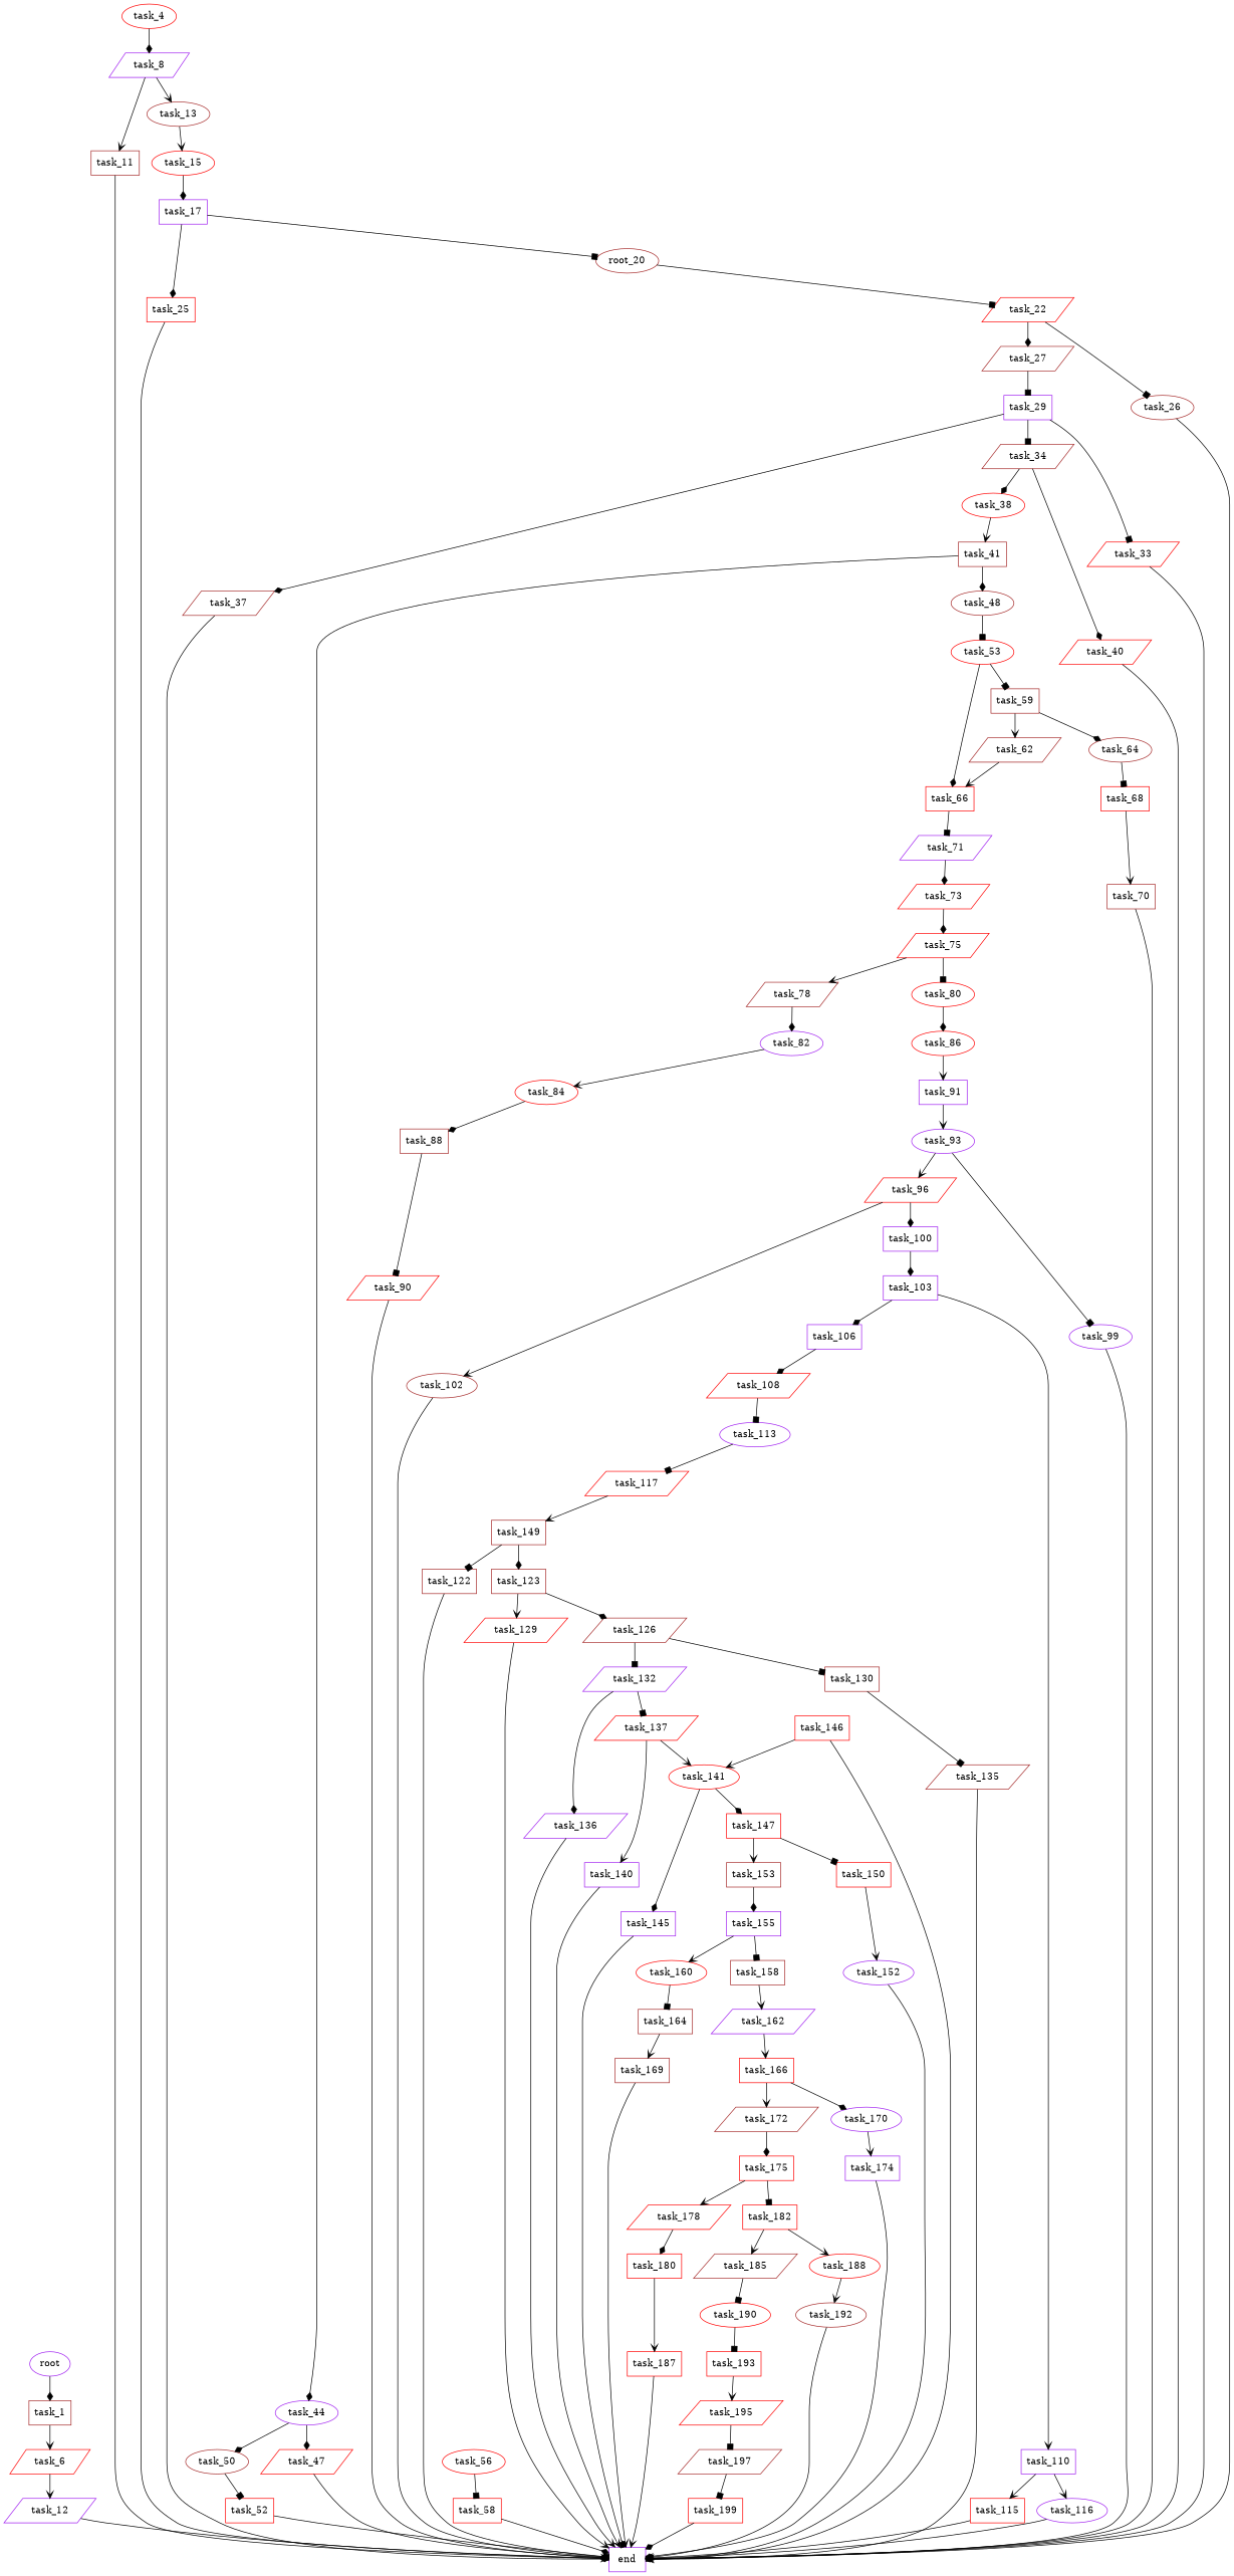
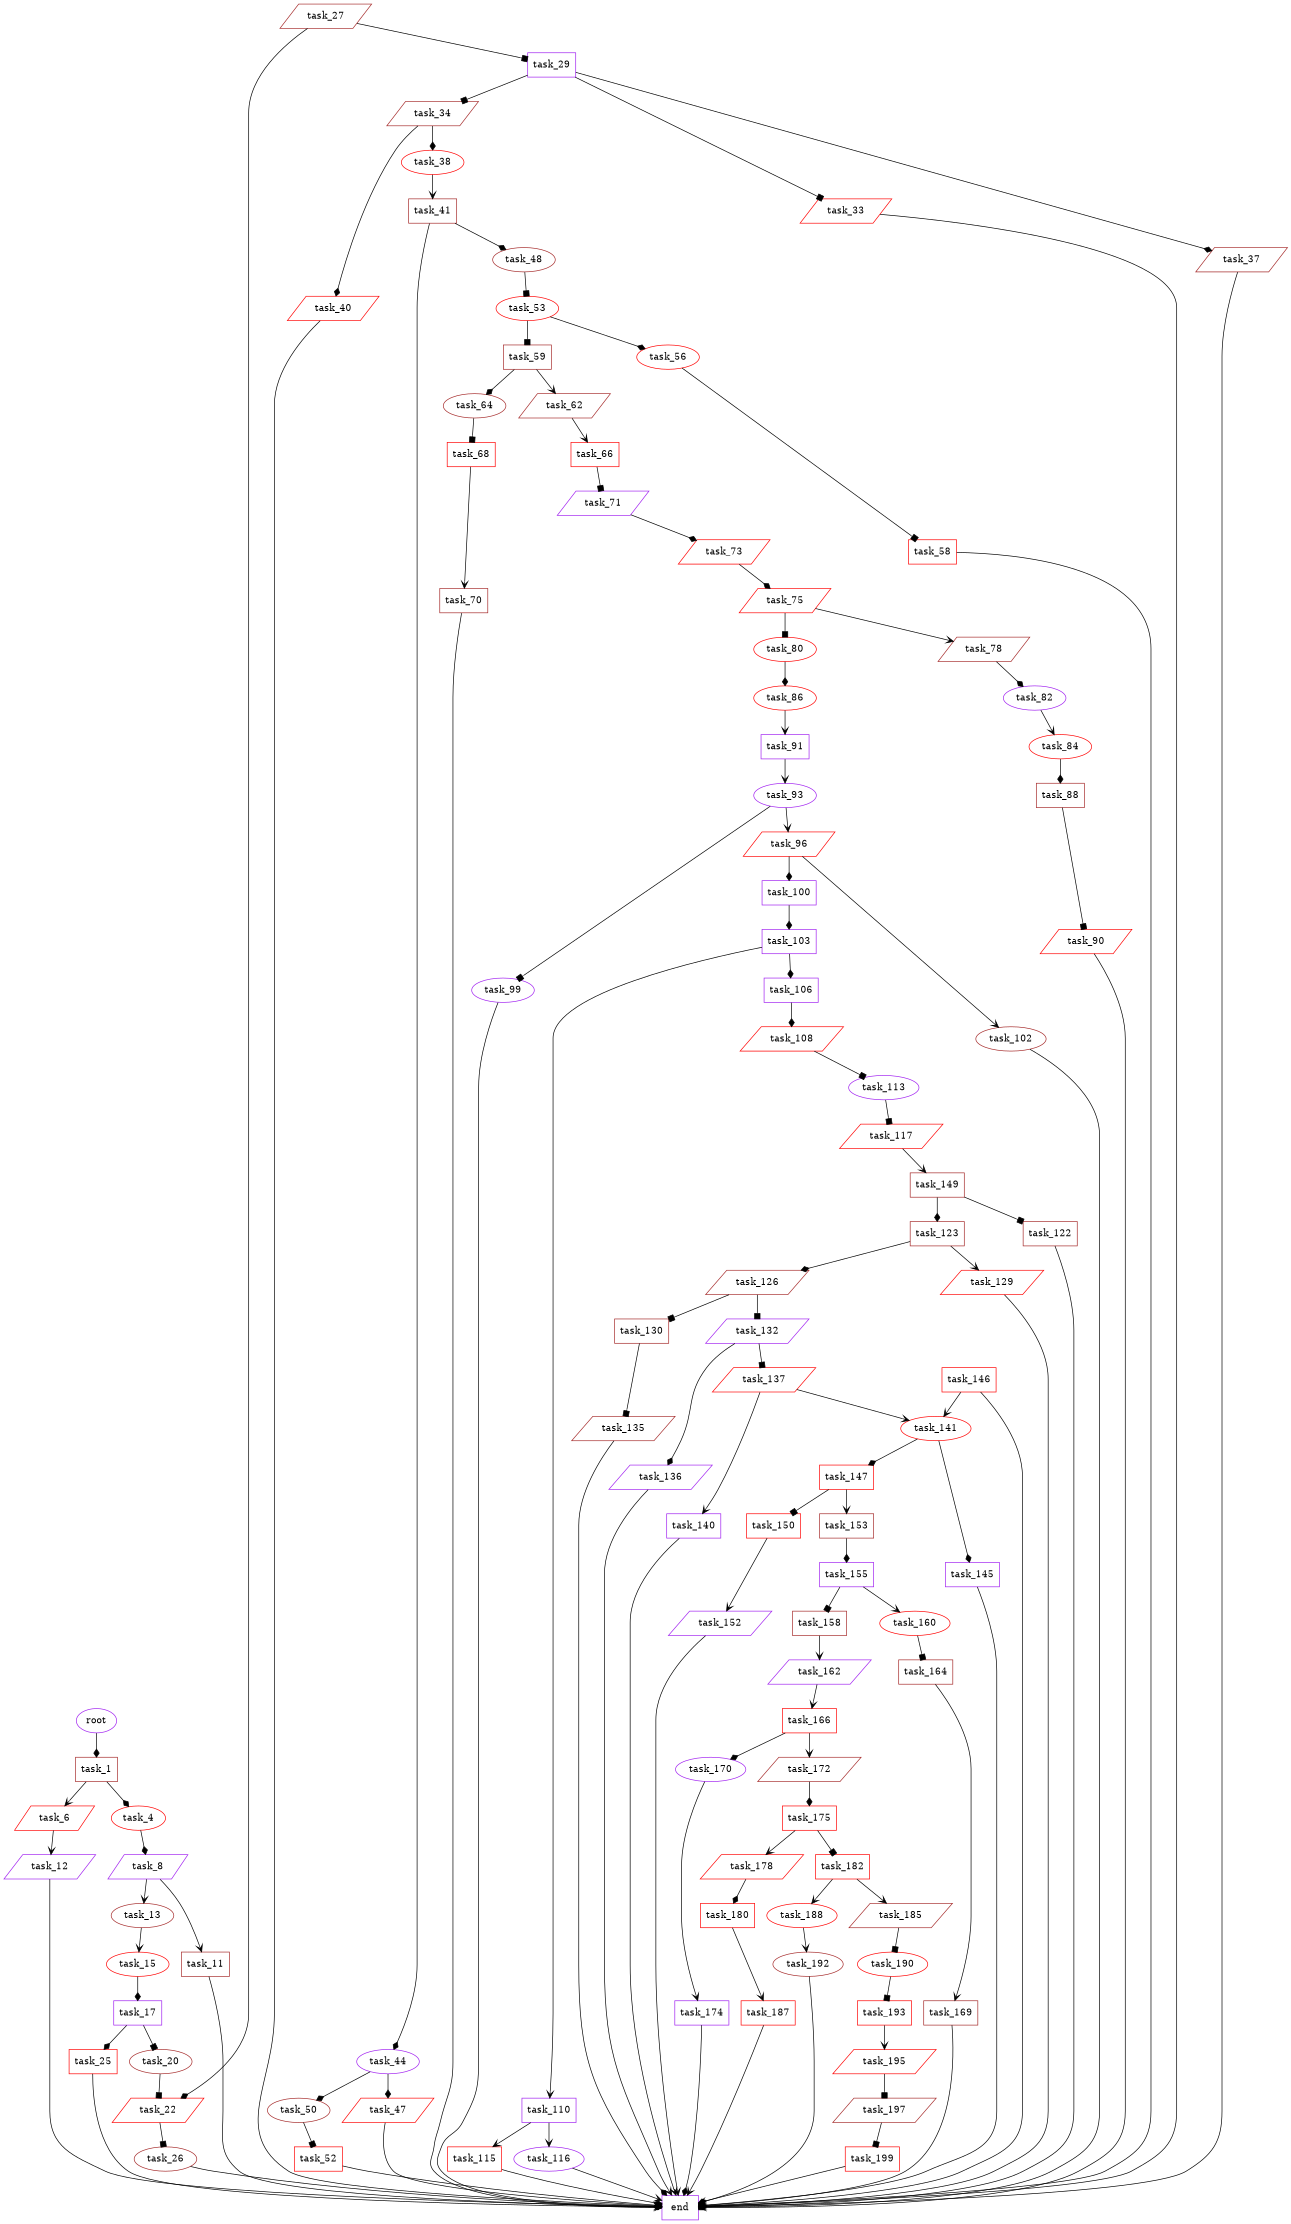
  digraph {
    node [color=red shape=box]
    edge [arrowhead=vee]
    root [color=purple shape=ellipse]
    task_1 [color=brown]
    task_4 [shape=ellipse]
    task_6 [shape=parallelogram]
    task_8 [color=purple shape=parallelogram]
    task_12 [color=purple shape=parallelogram]
    task_11 [color=brown]
    task_13 [color=brown shape=ellipse]
    end [color=purple]
    task_15 [shape=ellipse]
    task_17 [color=purple]
-   task_20 [color=brown shape=ellipse label=root_20]
+   task_20 [color=brown shape=ellipse]
    task_25
    task_22 [shape=parallelogram]
    task_26 [color=brown shape=ellipse]
    task_27 [color=brown shape=parallelogram]
    task_29 [color=purple]
    task_33 [shape=parallelogram]
    task_34 [color=brown shape=parallelogram]
    task_37 [color=brown shape=parallelogram]
    task_38 [shape=ellipse]
    task_40 [shape=parallelogram]
    task_41 [color=brown]
    task_44 [color=purple shape=ellipse]
    task_48 [color=brown shape=ellipse]
    task_47 [shape=parallelogram]
    task_50 [color=brown shape=ellipse]
    task_53 [shape=ellipse]
    task_52
    task_56 [shape=ellipse]
    task_59 [color=brown]
    task_58
    task_62 [color=brown shape=parallelogram]
    task_64 [color=brown shape=ellipse]
    task_66
    task_68
    task_71 [color=purple shape=parallelogram]
    task_70 [color=brown]
    task_73 [shape=parallelogram]
    task_75 [shape=parallelogram]
    task_78 [color=brown shape=parallelogram]
    task_80 [shape=ellipse]
    task_82 [color=purple shape=ellipse]
    task_86 [shape=ellipse]
    task_84 [shape=ellipse]
    task_91 [color=purple]
    task_88 [color=brown]
    task_90 [shape=parallelogram]
    task_93 [color=purple shape=ellipse]
    task_96 [shape=parallelogram]
    task_99 [color=purple shape=ellipse]
    task_100 [color=purple]
    task_102 [color=brown shape=ellipse]
    task_103 [color=purple]
    task_106 [color=purple]
    task_110 [color=purple]
    task_108 [shape=parallelogram]
    task_115
    task_116 [color=purple shape=ellipse]
    task_113 [color=purple shape=ellipse]
    task_117 [shape=parallelogram]
    n62 [color=brown label=task_149]
    task_122 [color=brown]
    task_123 [color=brown]
    task_126 [color=brown shape=parallelogram]
    task_129 [shape=parallelogram]
    task_130 [color=brown]
    task_132 [color=purple shape=parallelogram]
    task_135 [color=brown shape=parallelogram]
    task_136 [color=purple shape=parallelogram]
    task_137 [shape=parallelogram]
    task_140 [color=purple]
    task_141 [shape=ellipse]
    task_145 [color=purple]
    task_147
    task_146
    task_150
    task_153 [color=brown]
-   task_152 [color=purple shape=ellipse]
+   task_152 [color=purple shape=parallelogram]
    task_155 [color=purple]
    task_158 [color=brown]
    task_160 [shape=ellipse]
    task_162 [color=purple shape=parallelogram]
    task_164 [color=brown]
    task_166
    task_169 [color=brown]
    task_170 [color=purple shape=ellipse]
    task_172 [color=brown shape=parallelogram]
    task_174 [color=purple]
    task_175
    task_178 [shape=parallelogram]
    task_182
    task_180
    task_185 [color=brown shape=parallelogram]
    task_188 [shape=ellipse]
    task_187
    task_190 [shape=ellipse]
    task_192 [color=brown shape=ellipse]
    task_193
    task_195 [shape=parallelogram]
    task_197 [color=brown shape=parallelogram]
    task_199
    root -> task_1 [arrowhead=diamond]
+   task_1 -> task_4 [arrowhead=diamond]
    task_1 -> task_6
    task_4 -> task_8 [arrowhead=diamond]
    task_6 -> task_12
    task_8 -> task_11
    task_8 -> task_13
    task_12 -> end [arrowhead=diamond]
    task_11 -> end
    task_13 -> task_15
    task_15 -> task_17 [arrowhead=diamond]
    task_17 -> task_20 [arrowhead=box]
    task_17 -> task_25 [arrowhead=diamond]
    task_20 -> task_22 [arrowhead=box]
    task_25 -> end [arrowhead=diamond]
    task_22 -> task_26 [arrowhead=box]
-   task_22 -> task_27 [arrowhead=diamond]
+   task_27 -> task_22 [arrowhead=diamond]
    task_26 -> end [arrowhead=diamond]
    task_27 -> task_29 [arrowhead=box]
    task_29 -> task_33 [arrowhead=box]
    task_29 -> task_34 [arrowhead=box]
    task_29 -> task_37 [arrowhead=diamond]
    task_33 -> end [arrowhead=box]
    task_34 -> task_38 [arrowhead=diamond]
    task_34 -> task_40 [arrowhead=diamond]
    task_37 -> end [arrowhead=diamond]
    task_38 -> task_41
    task_40 -> end
    task_41 -> task_44 [arrowhead=diamond]
    task_41 -> task_48 [arrowhead=diamond]
    task_44 -> task_47 [arrowhead=diamond]
    task_44 -> task_50 [arrowhead=diamond]
    task_48 -> task_53 [arrowhead=box]
    task_47 -> end [arrowhead=diamond]
    task_50 -> task_52 [arrowhead=box]
-   task_53 -> task_66 [arrowhead=diamond]
+   task_53 -> task_56 [arrowhead=diamond]
    task_53 -> task_59 [arrowhead=box]
    task_52 -> end [arrowhead=box]
    task_56 -> task_58 [arrowhead=box]
    task_59 -> task_62
    task_59 -> task_64 [arrowhead=diamond]
    task_58 -> end [arrowhead=diamond]
    task_62 -> task_66
    task_64 -> task_68 [arrowhead=box]
    task_66 -> task_71 [arrowhead=box]
    task_68 -> task_70
    task_71 -> task_73 [arrowhead=diamond]
    task_70 -> end
    task_73 -> task_75 [arrowhead=diamond]
    task_75 -> task_78
    task_75 -> task_80 [arrowhead=box]
    task_78 -> task_82 [arrowhead=diamond]
    task_80 -> task_86 [arrowhead=diamond]
    task_82 -> task_84
    task_86 -> task_91
    task_84 -> task_88 [arrowhead=diamond]
    task_91 -> task_93
    task_88 -> task_90 [arrowhead=box]
    task_90 -> end
    task_93 -> task_96
    task_93 -> task_99 [arrowhead=box]
    task_96 -> task_100 [arrowhead=diamond]
    task_96 -> task_102
    task_99 -> end [arrowhead=diamond]
    task_100 -> task_103 [arrowhead=diamond]
    task_102 -> end [arrowhead=box]
    task_103 -> task_106 [arrowhead=diamond]
    task_103 -> task_110
    task_106 -> task_108 [arrowhead=diamond]
    task_110 -> task_115
    task_110 -> task_116
    task_108 -> task_113 [arrowhead=box]
    task_115 -> end [arrowhead=diamond]
    task_116 -> end
    task_113 -> task_117 [arrowhead=box]
    task_117 -> n62
    n62 -> task_122 [arrowhead=box]
    n62 -> task_123 [arrowhead=diamond]
    task_122 -> end [arrowhead=diamond]
    task_123 -> task_126 [arrowhead=diamond]
    task_123 -> task_129
    task_126 -> task_130 [arrowhead=box]
    task_126 -> task_132 [arrowhead=box]
    task_129 -> end
    task_130 -> task_135 [arrowhead=box]
    task_132 -> task_136 [arrowhead=diamond]
    task_132 -> task_137 [arrowhead=box]
    task_135 -> end [arrowhead=diamond]
    task_136 -> end
    task_137 -> task_140
    task_137 -> task_141
    task_140 -> end
    task_141 -> task_145 [arrowhead=diamond]
    task_141 -> task_147 [arrowhead=diamond]
    task_145 -> end [arrowhead=box]
    task_147 -> task_150 [arrowhead=box]
    task_147 -> task_153
    task_146 -> end [arrowhead=diamond]
    task_146 -> task_141
    task_150 -> task_152
    task_153 -> task_155 [arrowhead=diamond]
    task_152 -> end
    task_155 -> task_158 [arrowhead=box]
    task_155 -> task_160
    task_158 -> task_162
    task_160 -> task_164 [arrowhead=box]
    task_162 -> task_166
    task_164 -> task_169
    task_166 -> task_170 [arrowhead=diamond]
    task_166 -> task_172
    task_169 -> end
    task_170 -> task_174
    task_172 -> task_175 [arrowhead=diamond]
    task_174 -> end [arrowhead=diamond]
    task_175 -> task_178
    task_175 -> task_182 [arrowhead=box]
    task_178 -> task_180 [arrowhead=diamond]
    task_182 -> task_185
    task_182 -> task_188
    task_180 -> task_187
    task_185 -> task_190 [arrowhead=box]
    task_188 -> task_192
    task_187 -> end
    task_190 -> task_193 [arrowhead=box]
    task_192 -> end
    task_193 -> task_195
    task_195 -> task_197 [arrowhead=box]
    task_197 -> task_199 [arrowhead=box]
    task_199 -> end [arrowhead=diamond]
  }
